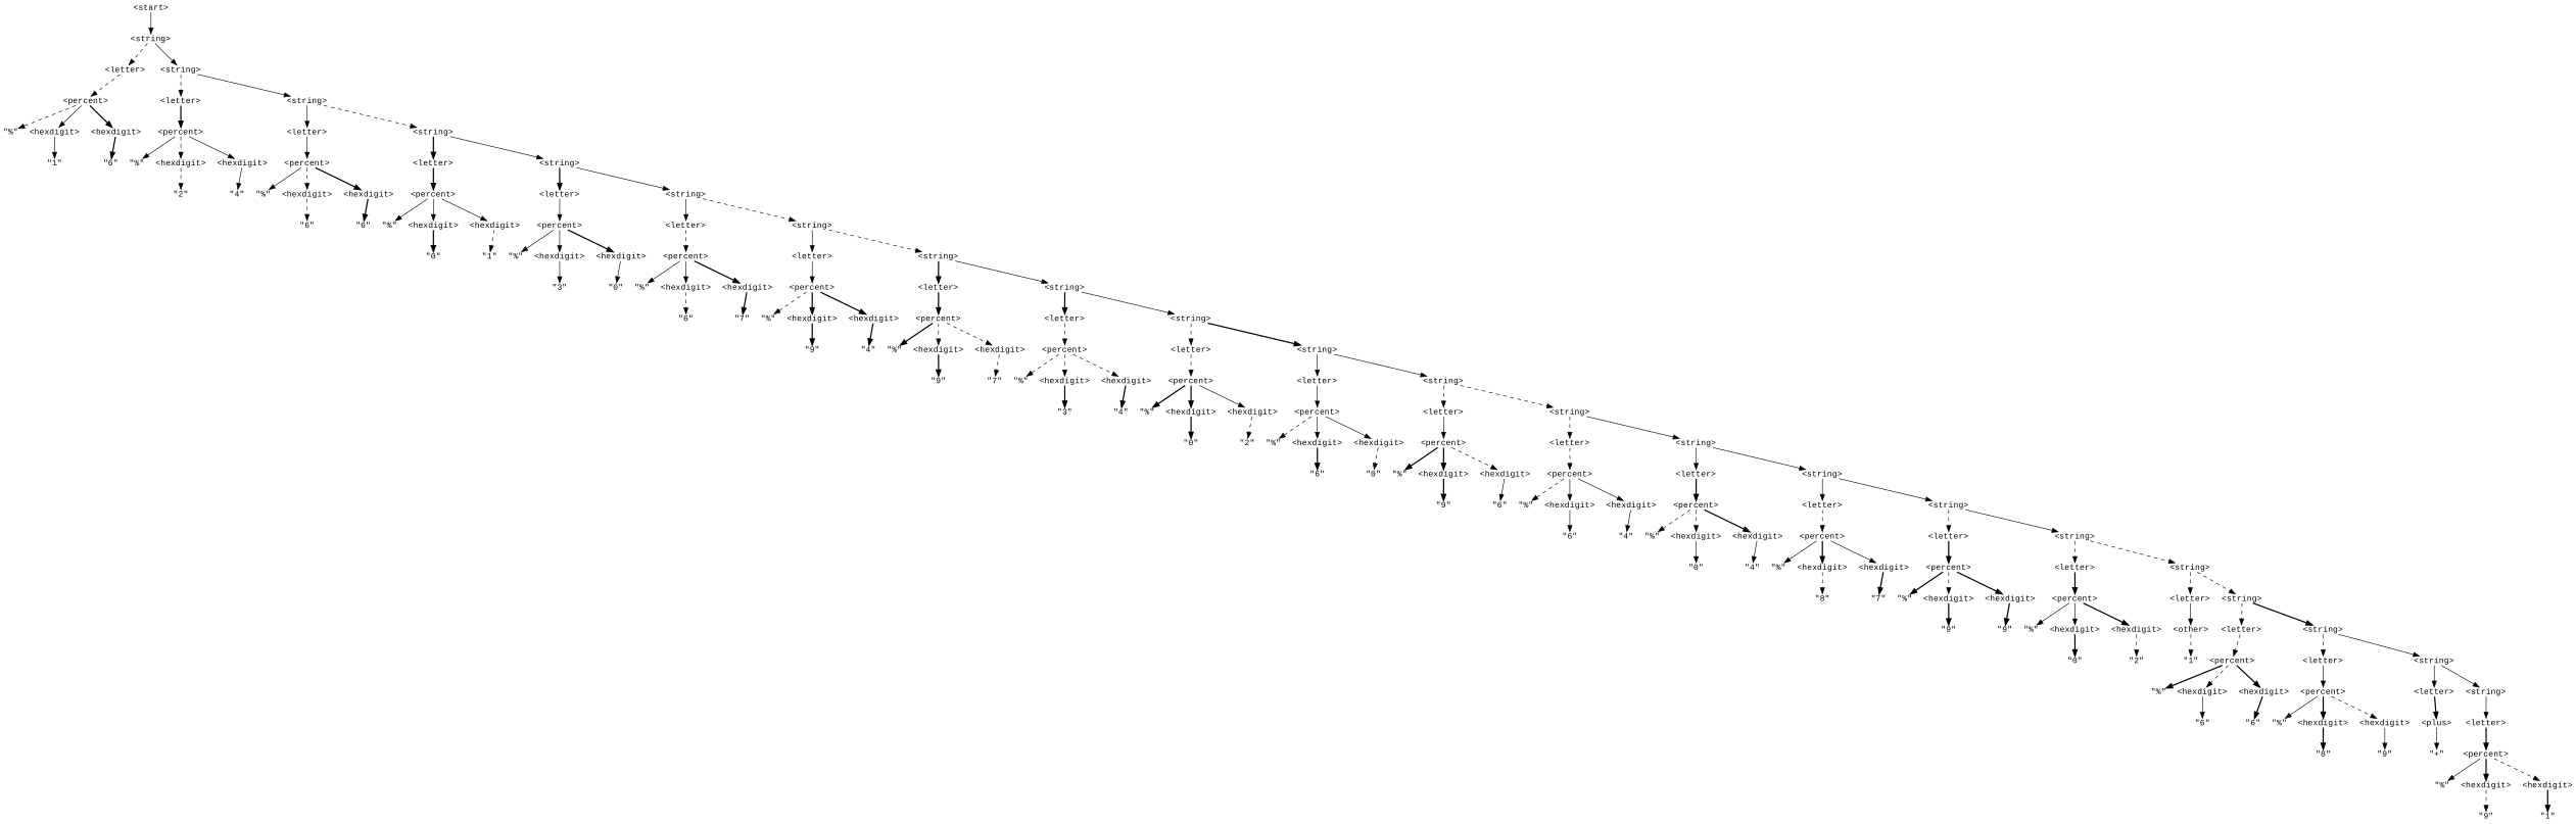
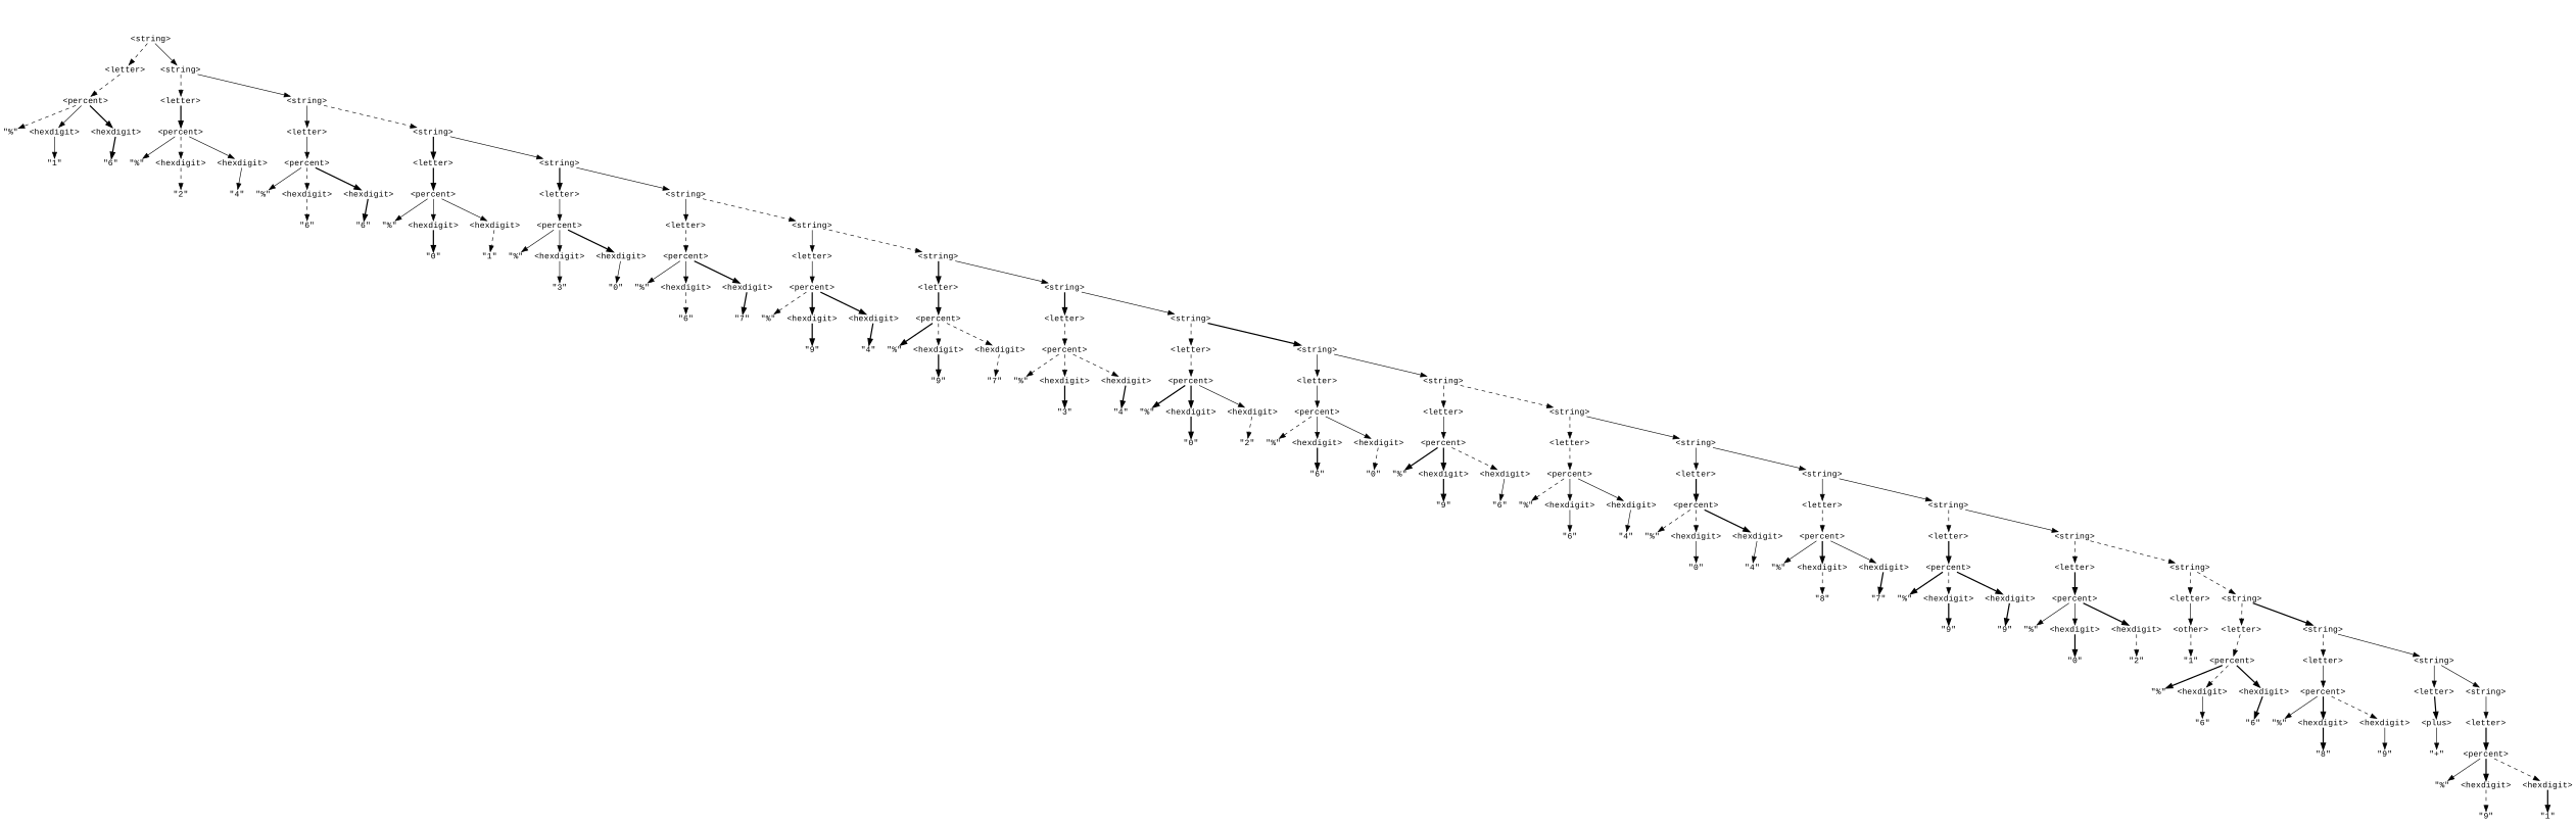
  digraph {
    fontname="Liberation Mono"
    node [shape=plain fontname="Liberation Mono"]
    edge [style=solid fontname="Liberation Mono"]
-   n1 [label="\<start\>"]
    n2 [label="\<string\>"]
    n3 [label="\<letter\>"]
    n4 [label="\<string\>"]
    n5 [label="\<percent\>"]
    n6 [label="\<letter\>"]
    n7 [label="\<string\>"]
    n8 [label="\"%\""]
    n9 [label="\<hexdigit\>"]
    n10 [label="\<hexdigit\>"]
    n11 [label="\<percent\>"]
    n12 [label="\<letter\>"]
    n13 [label="\<string\>"]
    n14 [label="\"1\""]
    n15 [label="\"6\""]
    n16 [label="\"%\""]
    n17 [label="\<hexdigit\>"]
    n18 [label="\<hexdigit\>"]
    n19 [label="\<percent\>"]
    n20 [label="\<letter\>"]
    n21 [label="\<string\>"]
    n22 [label="\"2\""]
    n23 [label="\"4\""]
    n24 [label="\"%\""]
    n25 [label="\<hexdigit\>"]
    n26 [label="\<hexdigit\>"]
    n27 [label="\<percent\>"]
    n28 [label="\<letter\>"]
    n29 [label="\<string\>"]
    n30 [label="\"6\""]
    n31 [label="\"6\""]
    n32 [label="\"%\""]
    n33 [label="\<hexdigit\>"]
    n34 [label="\<hexdigit\>"]
    n35 [label="\<percent\>"]
    n36 [label="\<letter\>"]
    n37 [label="\<string\>"]
    n38 [label="\"0\""]
    n39 [label="\"1\""]
    n40 [label="\"%\""]
    n41 [label="\<hexdigit\>"]
    n42 [label="\<hexdigit\>"]
    n43 [label="\<percent\>"]
    n44 [label="\<letter\>"]
    n45 [label="\<string\>"]
    n46 [label="\"3\""]
    n47 [label="\"0\""]
    n48 [label="\"%\""]
    n49 [label="\<hexdigit\>"]
    n50 [label="\<hexdigit\>"]
    n51 [label="\<percent\>"]
    n52 [label="\<letter\>"]
    n53 [label="\<string\>"]
    n54 [label="\"6\""]
    n55 [label="\"7\""]
    n56 [label="\"%\""]
    n57 [label="\<hexdigit\>"]
    n58 [label="\<hexdigit\>"]
    n59 [label="\<percent\>"]
    n60 [label="\<letter\>"]
    n61 [label="\<string\>"]
    n62 [label="\"9\""]
    n63 [label="\"4\""]
    n64 [label="\"%\""]
    n65 [label="\<hexdigit\>"]
    n66 [label="\<hexdigit\>"]
    n67 [label="\<percent\>"]
    n68 [label="\<letter\>"]
    n69 [label="\<string\>"]
    n70 [label="\"9\""]
    n71 [label="\"7\""]
    n72 [label="\"%\""]
    n73 [label="\<hexdigit\>"]
    n74 [label="\<hexdigit\>"]
    n75 [label="\<percent\>"]
    n76 [label="\<letter\>"]
    n77 [label="\<string\>"]
    n78 [label="\"3\""]
    n79 [label="\"4\""]
    n80 [label="\"%\""]
    n81 [label="\<hexdigit\>"]
    n82 [label="\<hexdigit\>"]
    n83 [label="\<percent\>"]
    n84 [label="\<letter\>"]
    n85 [label="\<string\>"]
    n86 [label="\"0\""]
    n87 [label="\"2\""]
    n88 [label="\"%\""]
    n89 [label="\<hexdigit\>"]
    n90 [label="\<hexdigit\>"]
    n91 [label="\<percent\>"]
    n92 [label="\<letter\>"]
    n93 [label="\<string\>"]
    n94 [label="\"6\""]
    n95 [label="\"0\""]
    n96 [label="\"%\""]
    n97 [label="\<hexdigit\>"]
    n98 [label="\<hexdigit\>"]
    n99 [label="\<percent\>"]
    n100 [label="\<letter\>"]
    n101 [label="\<string\>"]
    n102 [label="\"9\""]
    n103 [label="\"6\""]
    n104 [label="\"%\""]
    n105 [label="\<hexdigit\>"]
    n106 [label="\<hexdigit\>"]
    n107 [label="\<percent\>"]
    n108 [label="\<letter\>"]
    n109 [label="\<string\>"]
    n110 [label="\"6\""]
    n111 [label="\"4\""]
    n112 [label="\"%\""]
    n113 [label="\<hexdigit\>"]
    n114 [label="\<hexdigit\>"]
    n115 [label="\<percent\>"]
    n116 [label="\<letter\>"]
    n117 [label="\<string\>"]
    n118 [label="\"0\""]
    n119 [label="\"4\""]
    n120 [label="\"%\""]
    n121 [label="\<hexdigit\>"]
    n122 [label="\<hexdigit\>"]
    n123 [label="\<percent\>"]
    n124 [label="\<letter\>"]
    n125 [label="\<string\>"]
    n126 [label="\"8\""]
    n127 [label="\"7\""]
    n128 [label="\"%\""]
    n129 [label="\<hexdigit\>"]
    n130 [label="\<hexdigit\>"]
    n131 [label="\<percent\>"]
    n132 [label="\<letter\>"]
    n133 [label="\<string\>"]
    n134 [label="\"9\""]
    n135 [label="\"9\""]
    n136 [label="\"%\""]
    n137 [label="\<hexdigit\>"]
    n138 [label="\<hexdigit\>"]
    n139 [label="\<other\>"]
    n140 [label="\<letter\>"]
    n141 [label="\<string\>"]
    n142 [label="\"0\""]
    n143 [label="\"2\""]
    n144 [label="\"1\""]
    n145 [label="\<percent\>"]
    n146 [label="\<letter\>"]
    n147 [label="\<string\>"]
    n148 [label="\"%\""]
    n149 [label="\<hexdigit\>"]
    n150 [label="\<hexdigit\>"]
    n151 [label="\<percent\>"]
    n152 [label="\<letter\>"]
    n153 [label="\<string\>"]
    n154 [label="\"6\""]
    n155 [label="\"6\""]
    n156 [label="\"%\""]
    n157 [label="\<hexdigit\>"]
    n158 [label="\<hexdigit\>"]
    n159 [label="\<plus\>"]
    n160 [label="\<letter\>"]
    n161 [label="\"8\""]
    n162 [label="\"9\""]
    n163 [label="\"+\""]
    n164 [label="\<percent\>"]
    n165 [label="\"%\""]
    n166 [label="\<hexdigit\>"]
    n167 [label="\<hexdigit\>"]
    n168 [label="\"9\""]
    n169 [label="\"1\""]
-   n1 -> n2
    n2 -> n3 [style=dashed]
    n2 -> n4
    n3 -> n5 [style=dashed]
    n4 -> n6 [style=dashed]
    n4 -> n7
    n5 -> n8 [style=dashed]
    n5 -> n9
    n5 -> n10 [style=bold]
    n6 -> n11 [style=bold]
    n7 -> n12
    n7 -> n13 [style=dashed]
    n9 -> n14
    n10 -> n15 [style=bold]
    n11 -> n16
    n11 -> n17 [style=dashed]
    n11 -> n18
    n12 -> n19
    n13 -> n20 [style=bold]
    n13 -> n21
    n17 -> n22 [style=dashed]
    n18 -> n23
    n19 -> n24
    n19 -> n25 [style=dashed]
    n19 -> n26 [style=bold]
    n20 -> n27 [style=bold]
    n21 -> n28 [style=bold]
    n21 -> n29
    n25 -> n30 [style=dashed]
    n26 -> n31 [style=bold]
    n27 -> n32
    n27 -> n33
    n27 -> n34
    n28 -> n35
    n29 -> n36
    n29 -> n37 [style=dashed]
    n33 -> n38 [style=bold]
    n34 -> n39 [style=dashed]
    n35 -> n40
    n35 -> n41
    n35 -> n42 [style=bold]
    n36 -> n43 [style=dashed]
    n37 -> n44
    n37 -> n45 [style=dashed]
    n41 -> n46
    n42 -> n47
    n43 -> n48
    n43 -> n49
    n43 -> n50 [style=bold]
    n44 -> n51
    n45 -> n52 [style=bold]
    n45 -> n53
    n49 -> n54 [style=dashed]
    n50 -> n55 [style=bold]
    n51 -> n56 [style=dashed]
    n51 -> n57 [style=bold]
    n51 -> n58 [style=bold]
    n52 -> n59 [style=bold]
    n53 -> n60 [style=bold]
    n53 -> n61
    n57 -> n62 [style=bold]
    n58 -> n63 [style=bold]
    n59 -> n64 [style=bold]
    n59 -> n65 [style=dashed]
    n59 -> n66 [style=dashed]
    n60 -> n67 [style=dashed]
    n61 -> n68 [style=dashed]
    n61 -> n69 [style=bold]
    n65 -> n70 [style=bold]
    n66 -> n71 [style=dashed]
    n67 -> n72 [style=dashed]
    n67 -> n73 [style=dashed]
    n67 -> n74 [style=dashed]
    n68 -> n75 [style=dashed]
    n69 -> n76
    n69 -> n77
    n73 -> n78 [style=bold]
    n74 -> n79 [style=bold]
    n75 -> n80 [style=bold]
    n75 -> n81 [style=bold]
    n75 -> n82
    n76 -> n83
    n77 -> n84 [style=dashed]
    n77 -> n85 [style=dashed]
    n81 -> n86 [style=bold]
    n82 -> n87 [style=dashed]
    n83 -> n88 [style=dashed]
    n83 -> n89
    n83 -> n90
    n84 -> n91
    n85 -> n92 [style=dashed]
    n85 -> n93
    n89 -> n94 [style=bold]
    n90 -> n95 [style=dashed]
    n91 -> n96 [style=bold]
    n91 -> n97 [style=bold]
    n91 -> n98 [style=dashed]
    n92 -> n99 [style=dashed]
    n93 -> n100
    n93 -> n101
    n97 -> n102 [style=bold]
    n98 -> n103
    n99 -> n104 [style=dashed]
    n99 -> n105
    n99 -> n106
    n100 -> n107 [style=bold]
    n101 -> n108
    n101 -> n109
    n105 -> n110
    n106 -> n111
    n107 -> n112 [style=dashed]
    n107 -> n113 [style=dashed]
    n107 -> n114 [style=bold]
    n108 -> n115 [style=dashed]
    n109 -> n116 [style=dashed]
    n109 -> n117
    n113 -> n118
    n114 -> n119
    n115 -> n120
    n115 -> n121 [style=bold]
    n115 -> n122
    n116 -> n123 [style=bold]
    n117 -> n124 [style=dashed]
    n117 -> n125 [style=dashed]
    n121 -> n126 [style=dashed]
    n122 -> n127 [style=bold]
    n123 -> n128 [style=bold]
    n123 -> n129 [style=dashed]
    n123 -> n130 [style=bold]
    n124 -> n131 [style=bold]
    n125 -> n132 [style=dashed]
    n125 -> n133 [style=dashed]
    n129 -> n134 [style=bold]
    n130 -> n135 [style=bold]
    n131 -> n136
    n131 -> n137
    n131 -> n138 [style=bold]
    n132 -> n139
    n133 -> n140 [style=dashed]
    n133 -> n141 [style=bold]
    n137 -> n142 [style=bold]
    n138 -> n143 [style=dashed]
    n139 -> n144 [style=dashed]
    n140 -> n145 [style=dashed]
    n141 -> n146 [style=dashed]
    n141 -> n147
    n145 -> n148 [style=bold]
    n145 -> n149 [style=dashed]
    n145 -> n150 [style=bold]
    n146 -> n151
    n147 -> n152
    n147 -> n153
    n149 -> n154
    n150 -> n155 [style=bold]
    n151 -> n156
    n151 -> n157 [style=bold]
    n151 -> n158 [style=dashed]
    n152 -> n159 [style=bold]
    n153 -> n160
    n157 -> n161 [style=bold]
    n158 -> n162
    n159 -> n163
    n160 -> n164 [style=bold]
    n164 -> n165
    n164 -> n166 [style=bold]
    n164 -> n167 [style=dashed]
    n166 -> n168 [style=dashed]
    n167 -> n169 [style=bold]
  }
